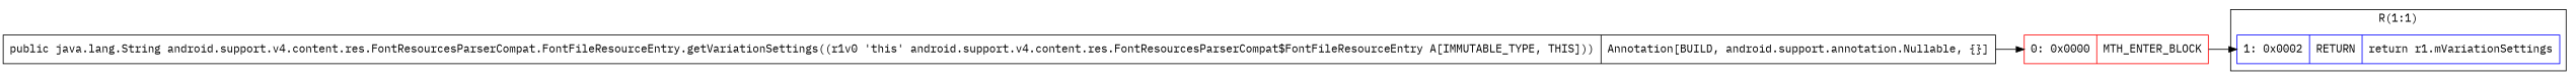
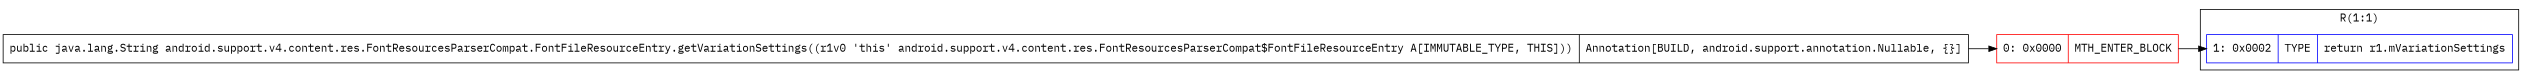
  digraph {
    rankdir=LR
    fontname="IBM Plex Mono"
    node [shape=record fontname="IBM Plex Mono"]
    edge [fontname="IBM Plex Mono"]
-   n1 [color=blue label="{1\:\ 0x0002|RETURN\l|return r1.mVariationSettings\l}"]
+   n1 [color=blue label="{1\:\ 0x0002|TYPE\l|return r1.mVariationSettings\l}"]
    n2 [color=red label="{0\:\ 0x0000|MTH_ENTER_BLOCK\l}"]
    n3 [label="{public java.lang.String android.support.v4.content.res.FontResourcesParserCompat.FontFileResourceEntry.getVariationSettings((r1v0 'this' android.support.v4.content.res.FontResourcesParserCompat$FontFileResourceEntry A[IMMUTABLE_TYPE, THIS]))  | Annotation[BUILD, android.support.annotation.Nullable, \{\}]\l}"]
    subgraph cluster_1 {
      label="R(1:1)"
      n1
    }
    n2 -> n1
    n3 -> n2
  }
